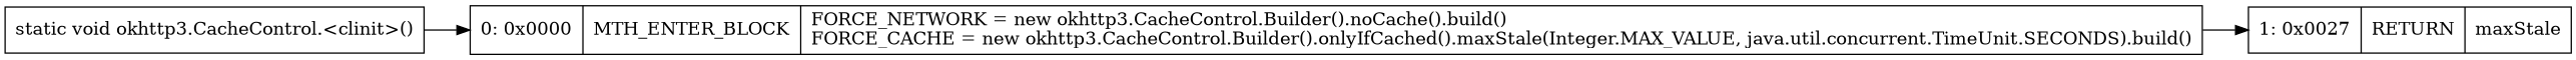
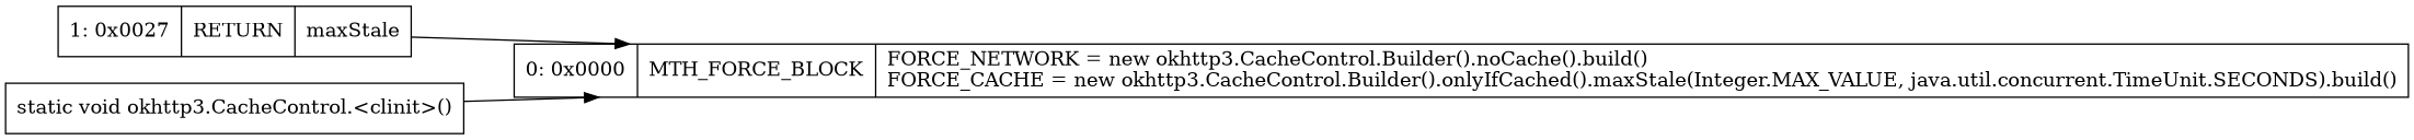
  digraph {
    rankdir=LR
    node [shape=record]
-   n1 [label="{0\:\ 0x0000|MTH_ENTER_BLOCK\l|FORCE_NETWORK = new okhttp3.CacheControl.Builder().noCache().build()\lFORCE_CACHE = new okhttp3.CacheControl.Builder().onlyIfCached().maxStale(Integer.MAX_VALUE, java.util.concurrent.TimeUnit.SECONDS).build()\l}"]
+   n1 [label="{0\:\ 0x0000|MTH_FORCE_BLOCK\l|FORCE_NETWORK = new okhttp3.CacheControl.Builder().noCache().build()\lFORCE_CACHE = new okhttp3.CacheControl.Builder().onlyIfCached().maxStale(Integer.MAX_VALUE, java.util.concurrent.TimeUnit.SECONDS).build()\l}"]
    n2 [label="{1\:\ 0x0027|RETURN\l|maxStale\l}"]
    n3 [label="{static void okhttp3.CacheControl.\<clinit\>() }"]
-   n1 -> n2
+   n2 -> n1
    n3 -> n1
  }
